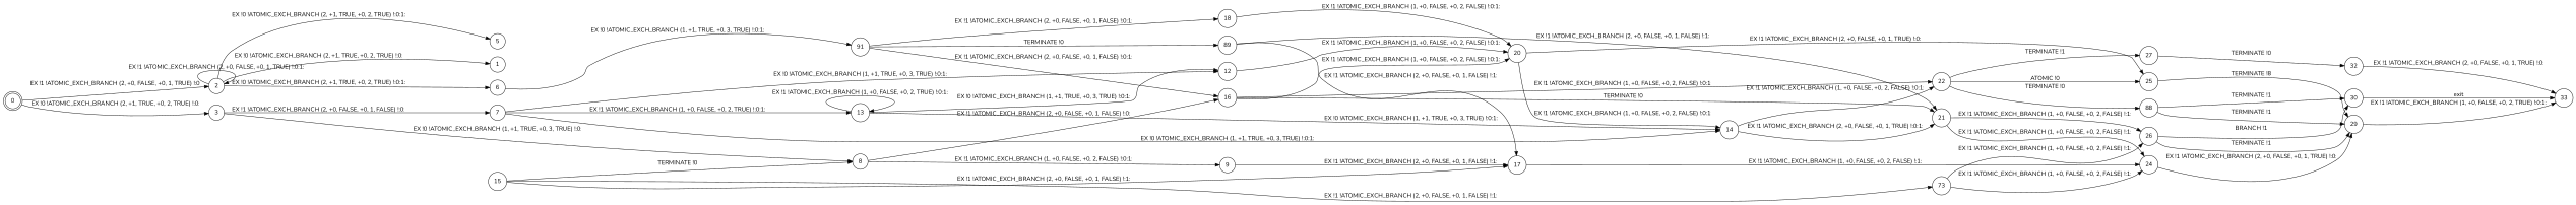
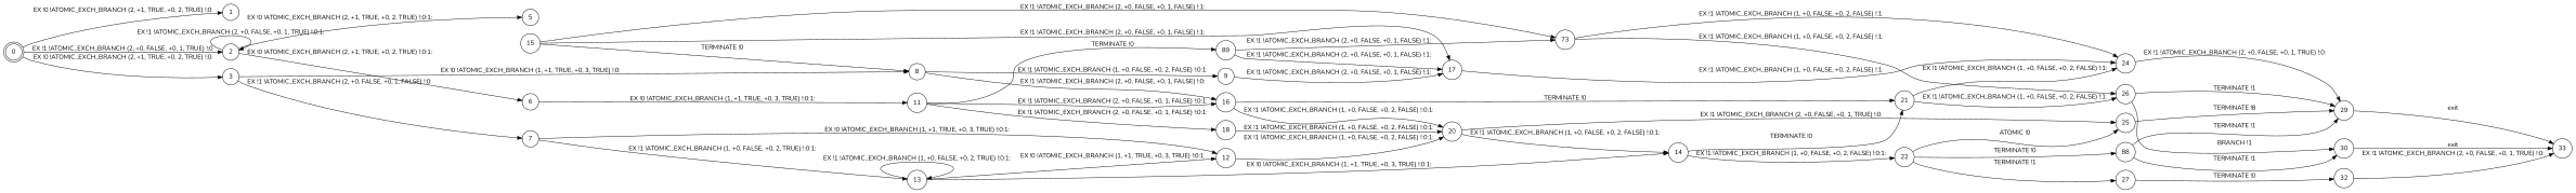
  digraph {
    fontname=Nunito
    rankdir=LR
    node [fontname=Nunito shape=circle]
    edge [fontname=Nunito]
    0 [peripheries=2]
    1
    2
    3
    5
    6
    7
    8
-   11 [label=91]
+   11
    12
    13
    14
    9
    16
    17
    18
    n17 [label=89]
    20
    21
    22
    15
    n22 [label=73]
    24
    25
    26
    27
    n27 [label=88]
    29
    30
    32
    33
-   2 -> 1 [label="EX !0 !ATOMIC_EXCH_BRANCH (2, +1, TRUE, +0, 2, TRUE) !:0:"]
+   0 -> 1 [label="EX !0 !ATOMIC_EXCH_BRANCH (2, +1, TRUE, +0, 2, TRUE) !:0:"]
    0 -> 2 [label="EX !1 !ATOMIC_EXCH_BRANCH (2, +0, FALSE, +0, 1, TRUE) !:0:"]
    0 -> 3 [label="EX !0 !ATOMIC_EXCH_BRANCH (2, +1, TRUE, +0, 2, TRUE) !:0:"]
    2 -> 2 [label="EX !1 !ATOMIC_EXCH_BRANCH (2, +0, FALSE, +0, 1, TRUE) !:0:1:"]
    2 -> 5 [label="EX !0 !ATOMIC_EXCH_BRANCH (2, +1, TRUE, +0, 2, TRUE) !:0:1:"]
    2 -> 6 [label="EX !0 !ATOMIC_EXCH_BRANCH (2, +1, TRUE, +0, 2, TRUE) !:0:1:"]
    3 -> 7 [label="EX !1 !ATOMIC_EXCH_BRANCH (2, +0, FALSE, +0, 1, FALSE) !:0:"]
    3 -> 8 [label="EX !0 !ATOMIC_EXCH_BRANCH (1, +1, TRUE, +0, 3, TRUE) !:0:"]
    6 -> 11 [label="EX !0 !ATOMIC_EXCH_BRANCH (1, +1, TRUE, +0, 3, TRUE) !:0:1:"]
    7 -> 12 [label="EX !0 !ATOMIC_EXCH_BRANCH (1, +1, TRUE, +0, 3, TRUE) !:0:1:"]
    7 -> 13 [label="EX !1 !ATOMIC_EXCH_BRANCH (1, +0, FALSE, +0, 2, TRUE) !:0:1:"]
-   7 -> 14 [label="EX !0 !ATOMIC_EXCH_BRANCH (1, +1, TRUE, +0, 3, TRUE) !:0:1:"]
    8 -> 9 [label="EX !1 !ATOMIC_EXCH_BRANCH (1, +0, FALSE, +0, 2, FALSE) !:0:1:"]
    8 -> 16 [label="EX !1 !ATOMIC_EXCH_BRANCH (2, +0, FALSE, +0, 1, FALSE) !:0:"]
    11 -> 16 [label="EX !1 !ATOMIC_EXCH_BRANCH (2, +0, FALSE, +0, 1, FALSE) !:0:1:"]
    11 -> 18 [label="EX !1 !ATOMIC_EXCH_BRANCH (2, +0, FALSE, +0, 1, FALSE) !:0:1:"]
    11 -> n17 [label="TERMINATE !0"]
    12 -> 20 [label="EX !1 !ATOMIC_EXCH_BRANCH (1, +0, FALSE, +0, 2, FALSE) !:0:1:"]
    13 -> 12 [label="EX !0 !ATOMIC_EXCH_BRANCH (1, +1, TRUE, +0, 3, TRUE) !:0:1:"]
    13 -> 13 [label="EX !1 !ATOMIC_EXCH_BRANCH (1, +0, FALSE, +0, 2, TRUE) !:0:1:"]
    13 -> 14 [label="EX !0 !ATOMIC_EXCH_BRANCH (1, +1, TRUE, +0, 3, TRUE) !:0:1:"]
-   14 -> 21 [label="EX !1 !ATOMIC_EXCH_BRANCH (2, +0, FALSE, +0, 1, TRUE) !:0:1:"]
+   14 -> 21 [label="TERMINATE !0"]
    14 -> 22 [label="EX !1 !ATOMIC_EXCH_BRANCH (1, +0, FALSE, +0, 2, FALSE) !:0:1:"]
    9 -> 17 [label="EX !1 !ATOMIC_EXCH_BRANCH (2, +0, FALSE, +0, 1, FALSE) !:1:"]
    16 -> 20 [label="EX !1 !ATOMIC_EXCH_BRANCH (1, +0, FALSE, +0, 2, FALSE) !:0:1:"]
    16 -> 21 [label="TERMINATE !0"]
-   16 -> 22 [label="EX !1 !ATOMIC_EXCH_BRANCH (1, +0, FALSE, +0, 2, FALSE) !:0:1:"]
    17 -> 24 [label="EX !1 !ATOMIC_EXCH_BRANCH (1, +0, FALSE, +0, 2, FALSE) !:1:"]
    18 -> 20 [label="EX !1 !ATOMIC_EXCH_BRANCH (1, +0, FALSE, +0, 2, FALSE) !:0:1:"]
    n17 -> 17 [label="EX !1 !ATOMIC_EXCH_BRANCH (2, +0, FALSE, +0, 1, FALSE) !:1:"]
-   n17 -> 21 [label="EX !1 !ATOMIC_EXCH_BRANCH (2, +0, FALSE, +0, 1, FALSE) !:1:"]
+   n17 -> n22 [label="EX !1 !ATOMIC_EXCH_BRANCH (2, +0, FALSE, +0, 1, FALSE) !:1:"]
    20 -> 14 [label="EX !1 !ATOMIC_EXCH_BRANCH (1, +0, FALSE, +0, 2, FALSE) !:0:1:"]
    20 -> 25 [label="EX !1 !ATOMIC_EXCH_BRANCH (2, +0, FALSE, +0, 1, TRUE) !:0:"]
    21 -> 24 [label="EX !1 !ATOMIC_EXCH_BRANCH (1, +0, FALSE, +0, 2, FALSE) !:1:"]
    21 -> 26 [label="EX !1 !ATOMIC_EXCH_BRANCH (1, +0, FALSE, +0, 2, FALSE) !:1:"]
    22 -> 25 [label="ATOMIC !0"]
    22 -> 27 [label="TERMINATE !1"]
    22 -> n27 [label="TERMINATE !0"]
    15 -> 8 [label="TERMINATE !0"]
    15 -> 17 [label="EX !1 !ATOMIC_EXCH_BRANCH (2, +0, FALSE, +0, 1, FALSE) !:1:"]
    15 -> n22 [label="EX !1 !ATOMIC_EXCH_BRANCH (2, +0, FALSE, +0, 1, FALSE) !:1:"]
    n22 -> 24 [label="EX !1 !ATOMIC_EXCH_BRANCH (1, +0, FALSE, +0, 2, FALSE) !:1:"]
    n22 -> 26 [label="EX !1 !ATOMIC_EXCH_BRANCH (1, +0, FALSE, +0, 2, FALSE) !:1:"]
    24 -> 29 [label="EX !1 !ATOMIC_EXCH_BRANCH (2, +0, FALSE, +0, 1, TRUE) !:0:"]
    25 -> 29 [label="TERMINATE !8"]
    26 -> 29 [label="TERMINATE !1"]
    26 -> 30 [label="BRANCH !1"]
    27 -> 32 [label="TERMINATE !0"]
    n27 -> 29 [label="TERMINATE !1"]
    n27 -> 30 [label="TERMINATE !1"]
-   29 -> 33 [label="EX !1 !ATOMIC_EXCH_BRANCH (1, +0, FALSE, +0, 2, TRUE) !:0:1:"]
+   29 -> 33 [label=exit]
    30 -> 33 [label=exit]
    32 -> 33 [label="EX !1 !ATOMIC_EXCH_BRANCH (2, +0, FALSE, +0, 1, TRUE) !:0:"]
  }
